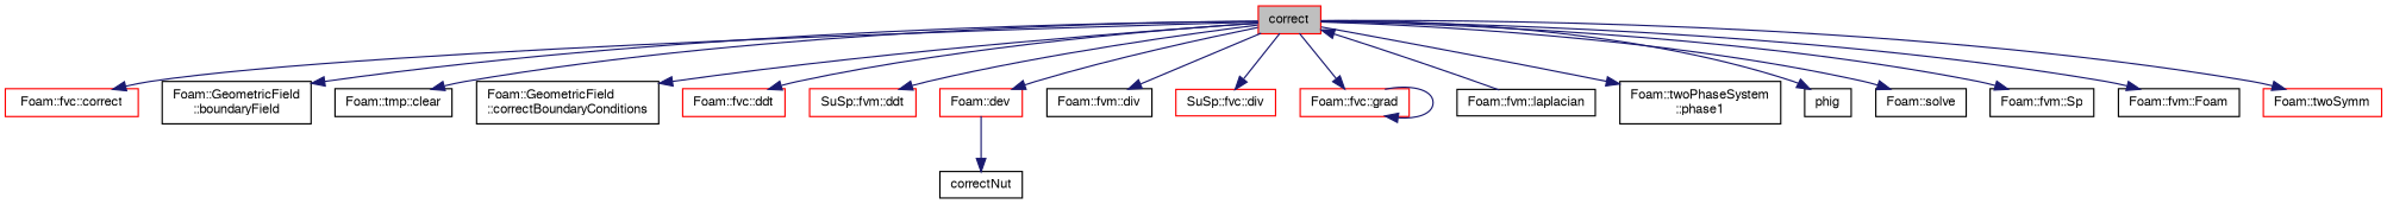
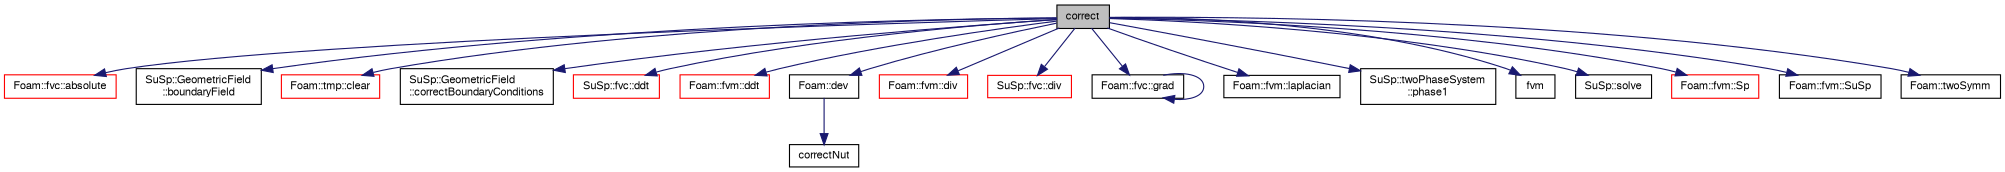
  digraph {
    rankdir=TB
    node [color=black fontname=FreeSans fontsize=10 shape=record]
    edge [color=midnightblue fontname=FreeSans fontsize=10 labelfontname=FreeSans labelfontsize=10 style=solid]
-   n1 [color=red fillcolor=grey75 fontcolor=black height=0.2 label=correct style=filled width=0.4]
-   n2 [color=red height=0.2 label="Foam::fvc::correct" width=0.4]
-   n3 [height=0.2 label="Foam::GeometricField\l::boundaryField" width=0.4]
-   n4 [height=0.2 label="Foam::tmp::clear" width=0.4]
-   n5 [height=0.2 label="Foam::GeometricField\l::correctBoundaryConditions" width=0.4]
-   n6 [color=red height=0.2 label="Foam::fvc::ddt" width=0.4]
-   n7 [color=red height=0.2 label="SuSp::fvm::ddt" width=0.4]
-   n8 [color=red height=0.2 label="Foam::dev" width=0.4]
-   n9 [height=0.2 label="Foam::fvm::div" width=0.4]
+   n1 [fillcolor=grey75 fontcolor=black height=0.2 label=correct style=filled width=0.4]
+   n2 [color=red height=0.2 label="Foam::fvc::absolute" width=0.4]
+   n3 [height=0.2 label="SuSp::GeometricField\l::boundaryField" width=0.4]
+   n4 [color=red height=0.2 label="Foam::tmp::clear" width=0.4]
+   n5 [height=0.2 label="SuSp::GeometricField\l::correctBoundaryConditions" width=0.4]
+   n6 [color=red height=0.2 label="SuSp::fvc::ddt" width=0.4]
+   n7 [color=red height=0.2 label="Foam::fvm::ddt" width=0.4]
+   n8 [height=0.2 label="Foam::dev" width=0.4]
+   n9 [color=red height=0.2 label="Foam::fvm::div" width=0.4]
    n10 [color=red height=0.2 label="SuSp::fvc::div" width=0.4]
-   n11 [color=red height=0.2 label="Foam::fvc::grad" width=0.4]
+   n11 [height=0.2 label="Foam::fvc::grad" width=0.4]
    n12 [height=0.2 label="Foam::fvm::laplacian" width=0.4]
-   n13 [height=0.2 label="Foam::twoPhaseSystem\l::phase1" width=0.4]
-   n14 [height=0.2 label=phig width=0.4]
-   n15 [height=0.2 label="Foam::solve" width=0.4]
-   n16 [height=0.2 label="Foam::fvm::Sp" width=0.4]
-   n17 [height=0.2 label="Foam::fvm::Foam" width=0.4]
-   n18 [color=red height=0.2 label="Foam::twoSymm" width=0.4]
+   n13 [height=0.2 label="SuSp::twoPhaseSystem\l::phase1" width=0.4]
+   n14 [height=0.2 label=fvm width=0.4]
+   n15 [height=0.2 label="SuSp::solve" width=0.4]
+   n16 [color=red height=0.2 label="Foam::fvm::Sp" width=0.4]
+   n17 [height=0.2 label="Foam::fvm::SuSp" width=0.4]
+   n18 [height=0.2 label="Foam::twoSymm" width=0.4]
    n19 [height=0.2 label=correctNut width=0.4]
    n1 -> n2
    n1 -> n3
    n1 -> n4
    n1 -> n5
    n1 -> n6
    n1 -> n7
    n1 -> n8
    n1 -> n9
    n1 -> n10
    n1 -> n11
-   n12 -> n1
+   n1 -> n12
    n1 -> n13
    n1 -> n14
    n1 -> n15
    n1 -> n16
    n1 -> n17
    n1 -> n18
    n8 -> n19
    n11 -> n11
  }
